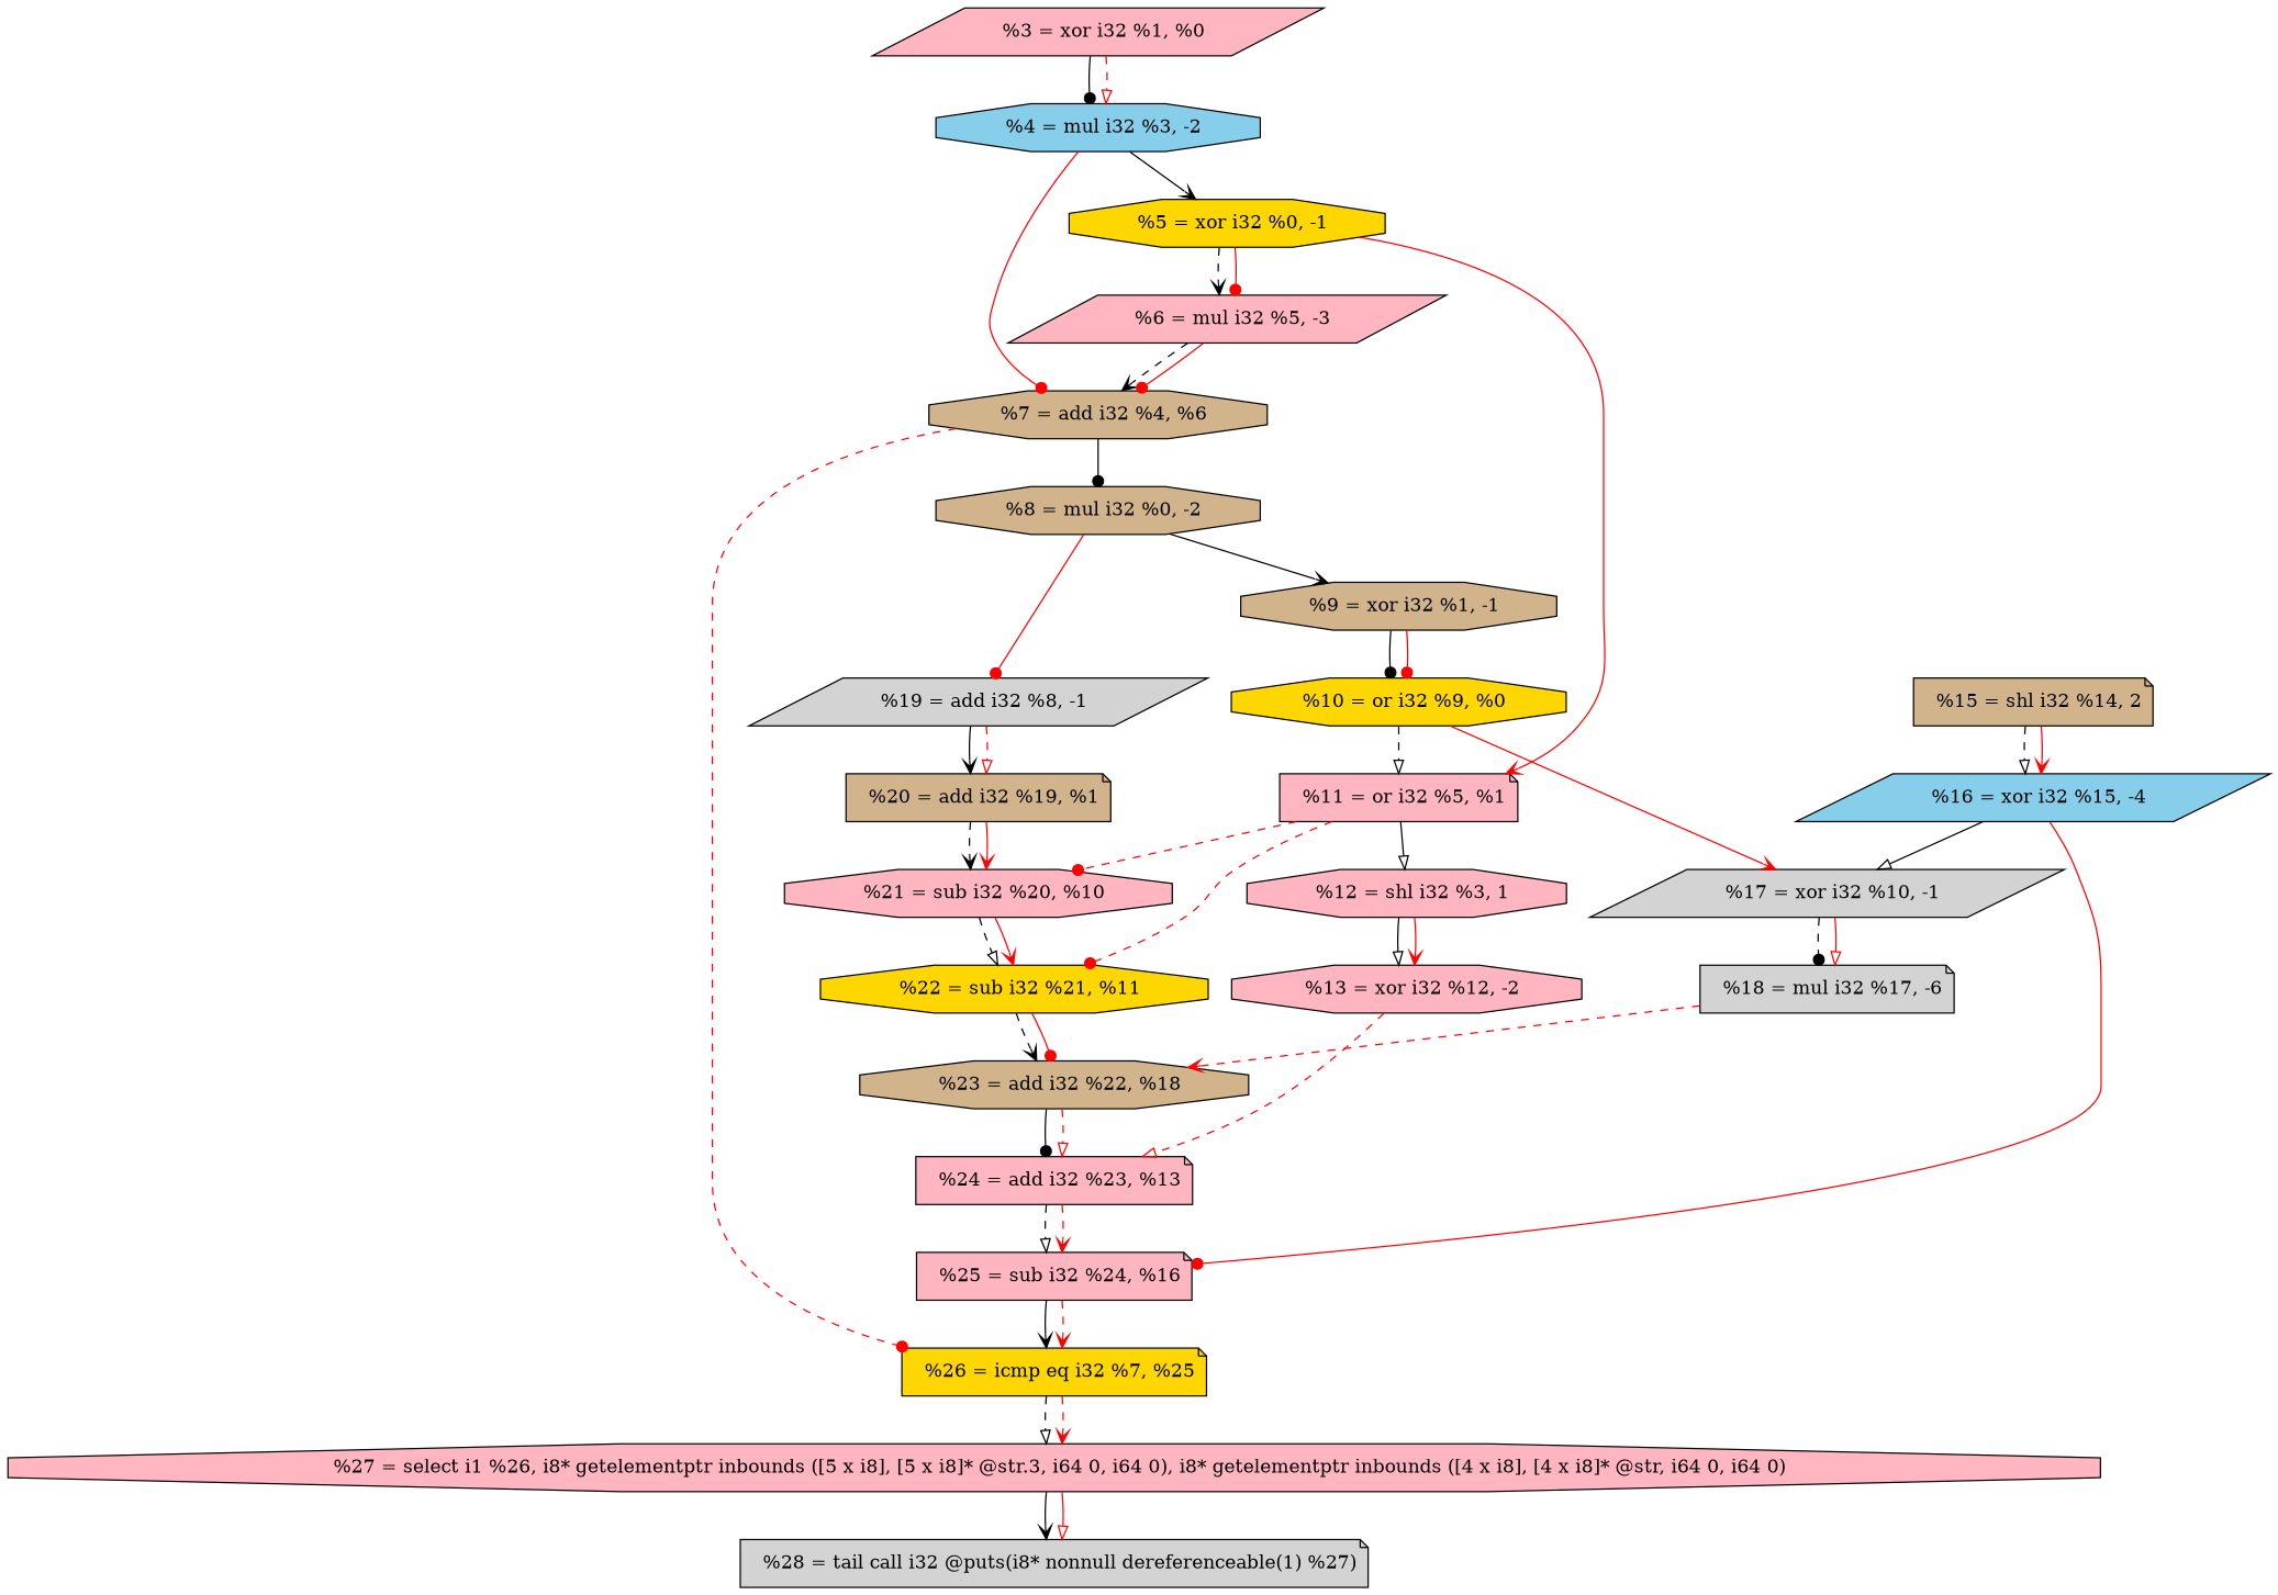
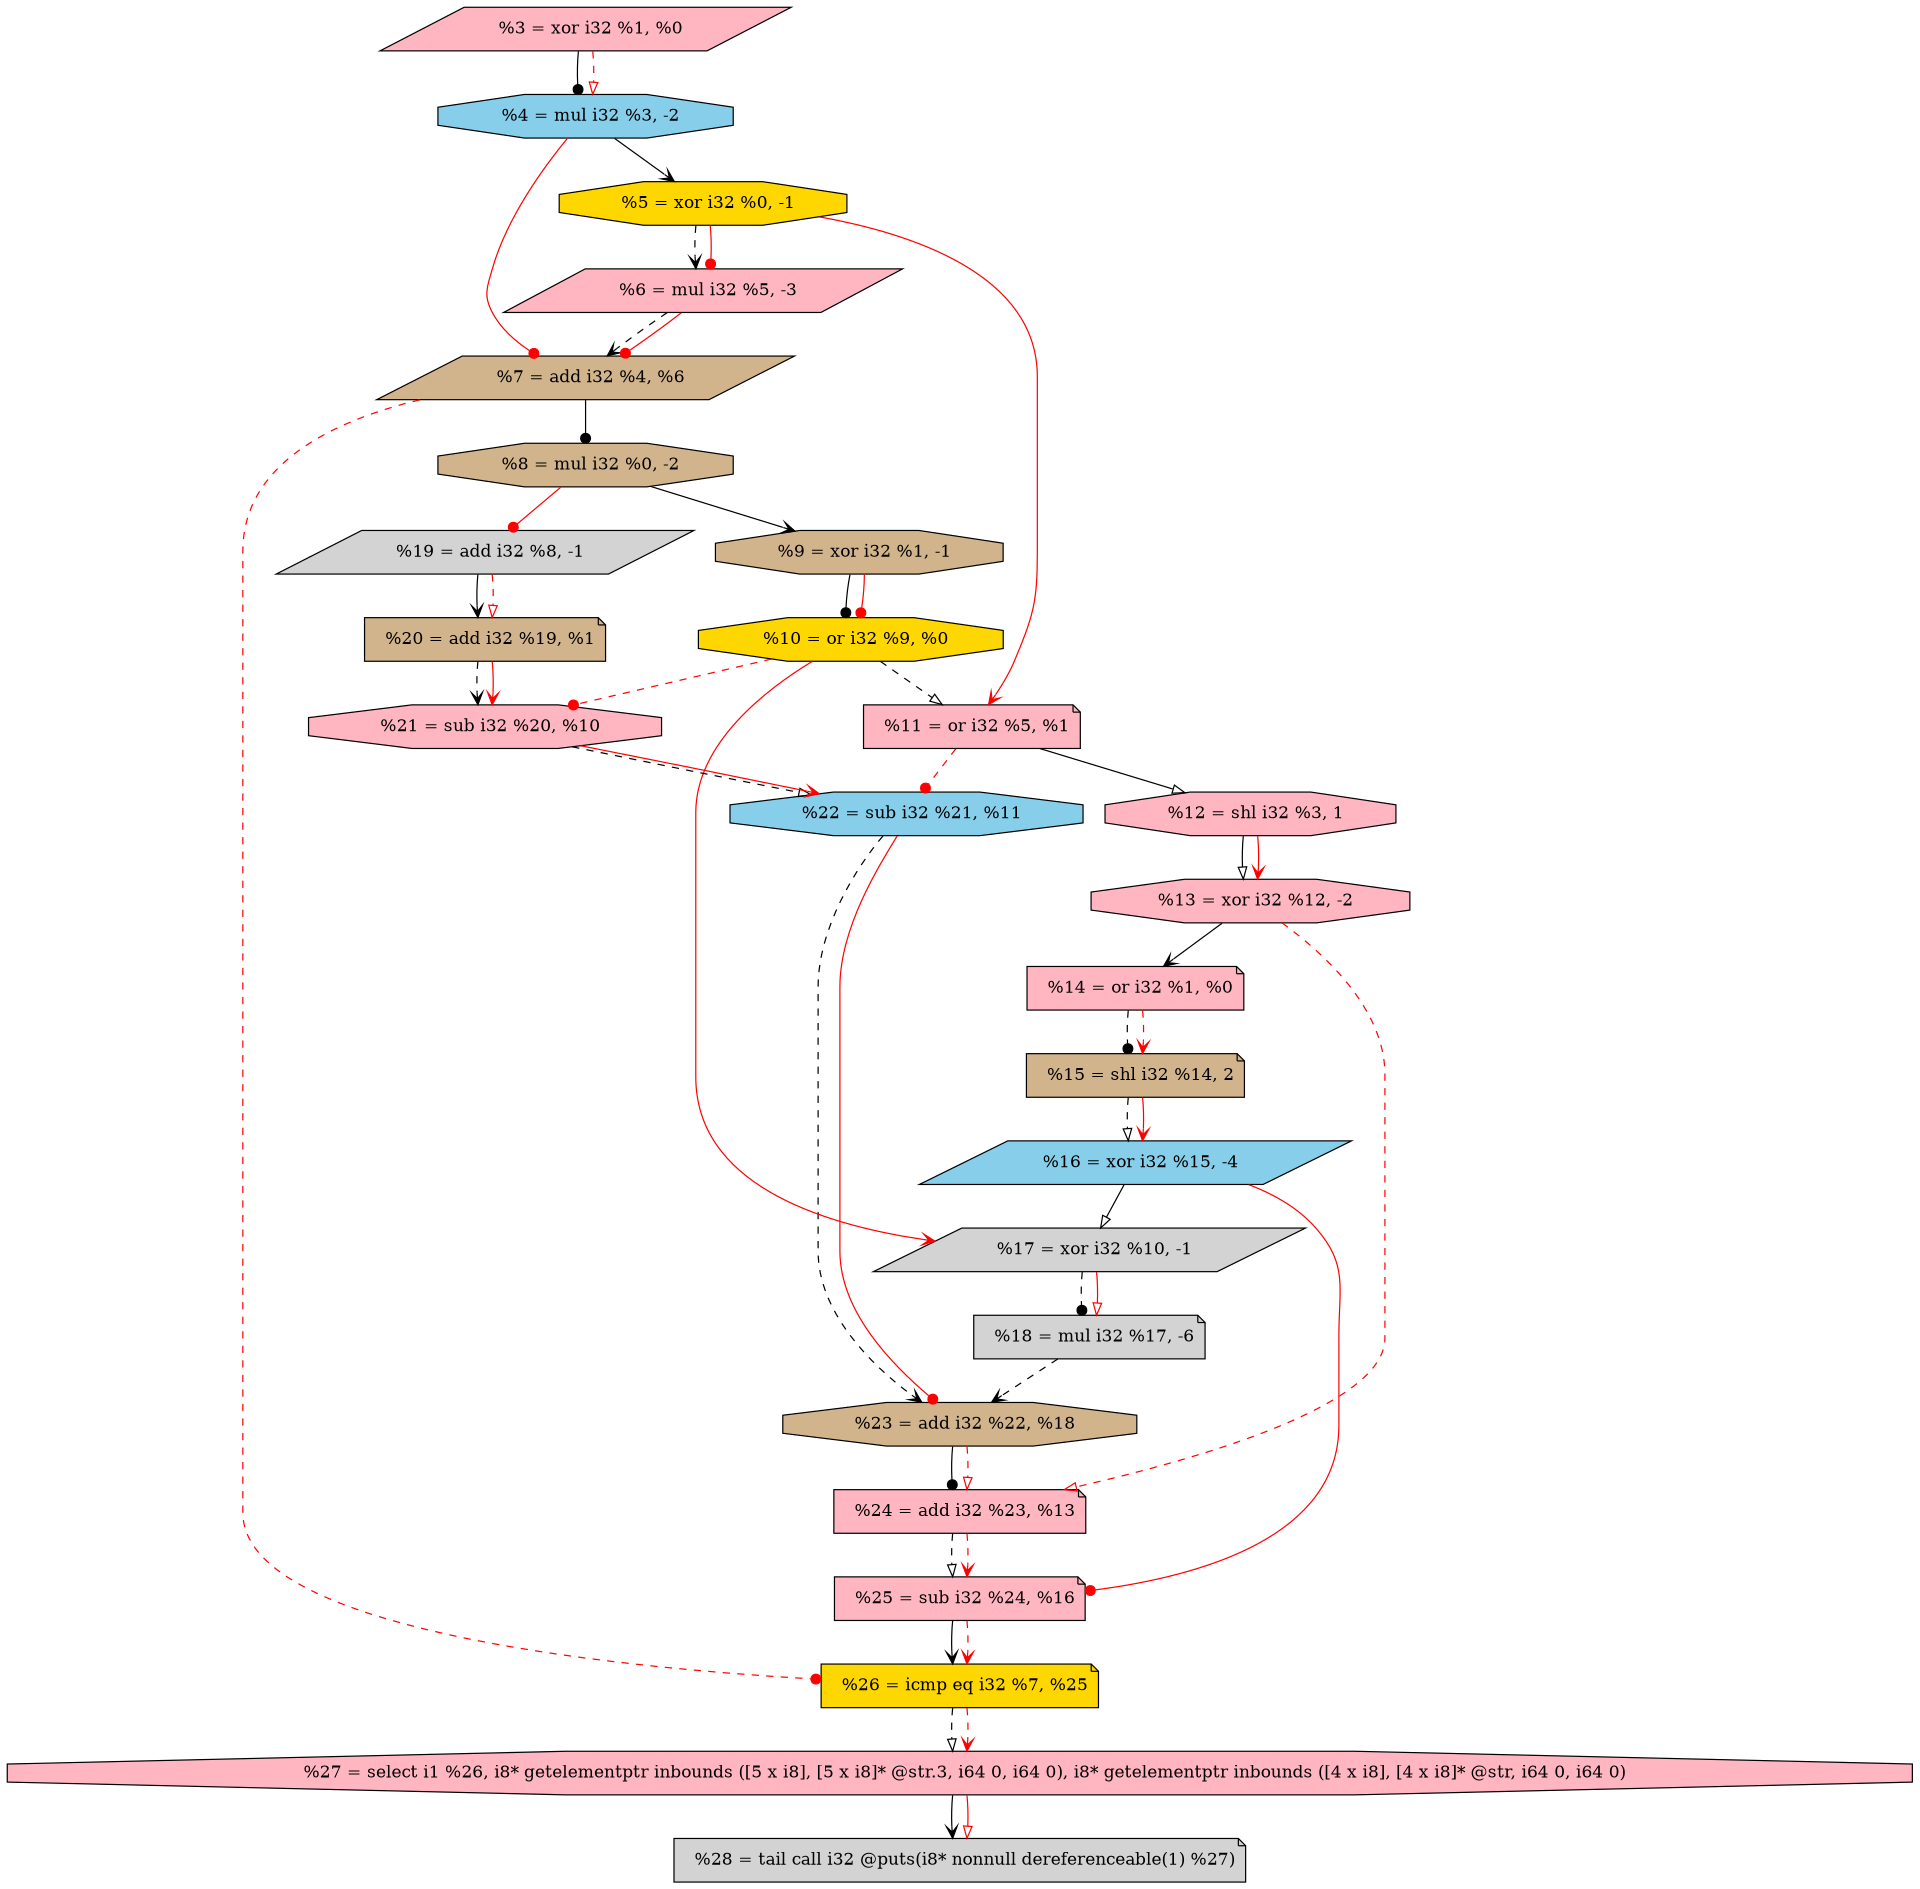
  digraph {
    node [fillcolor=lightpink shape=octagon style=filled]
    edge [arrowhead=vee style=solid color=red]
    n1 [label="  %3 = xor i32 %1, %0" shape=parallelogram]
    n2 [fillcolor=skyblue label="  %4 = mul i32 %3, -2"]
    n3 [fillcolor=gold label="  %5 = xor i32 %0, -1"]
-   n4 [fillcolor=tan label="  %7 = add i32 %4, %6"]
+   n4 [fillcolor=tan label="  %7 = add i32 %4, %6" shape=parallelogram]
    n5 [label="  %12 = shl i32 %3, 1"]
    n6 [label="  %13 = xor i32 %12, -2"]
    n7 [label="  %6 = mul i32 %5, -3" shape=parallelogram]
    n8 [label="  %11 = or i32 %5, %1" shape=note]
    n9 [fillcolor=tan label="  %8 = mul i32 %0, -2"]
    n10 [fillcolor=gold label="  %26 = icmp eq i32 %7, %25" shape=note]
-   n11 [fillcolor=gold label="  %22 = sub i32 %21, %11"]
+   n11 [fillcolor=skyblue label="  %22 = sub i32 %21, %11"]
    n12 [fillcolor=tan label="  %9 = xor i32 %1, -1"]
    n13 [fillcolor=lightgrey label="  %19 = add i32 %8, -1" shape=parallelogram]
    n14 [label="  %27 = select i1 %26, i8* getelementptr inbounds ([5 x i8], [5 x i8]* @str.3, i64 0, i64 0), i8* getelementptr inbounds ([4 x i8], [4 x i8]* @str, i64 0, i64 0)"]
    n15 [fillcolor=gold label="  %10 = or i32 %9, %0"]
    n16 [fillcolor=tan label="  %20 = add i32 %19, %1" shape=note]
    n17 [fillcolor=lightgrey label="  %17 = xor i32 %10, -1" shape=parallelogram]
    n18 [label="  %21 = sub i32 %20, %10"]
    n19 [fillcolor=lightgrey label="  %18 = mul i32 %17, -6" shape=note]
    n20 [fillcolor=tan label="  %23 = add i32 %22, %18"]
+   n21 [label="  %14 = or i32 %1, %0" shape=note]
    n22 [label="  %24 = add i32 %23, %13" shape=note]
    n23 [fillcolor=tan label="  %15 = shl i32 %14, 2" shape=note]
    n24 [label="  %25 = sub i32 %24, %16" shape=note]
    n25 [fillcolor=skyblue label="  %16 = xor i32 %15, -4" shape=parallelogram]
    n26 [fillcolor=lightgrey label="  %28 = tail call i32 @puts(i8* nonnull dereferenceable(1) %27)" shape=note]
    n1 -> n2 [arrowhead=dot color=""]
    n1 -> n2 [arrowhead=onormal style=dashed]
    n2 -> n3 [color=""]
    n2 -> n4 [arrowhead=dot]
    n3 -> n7 [style=dashed color=""]
    n3 -> n7 [arrowhead=dot]
    n3 -> n8
    n4 -> n9 [arrowhead=dot color=""]
    n4 -> n10 [arrowhead=dot style=dashed]
    n5 -> n6 [arrowhead=onormal color=""]
    n5 -> n6
+   n6 -> n21 [color=""]
    n6 -> n22 [arrowhead=onormal style=dashed]
    n7 -> n4 [style=dashed color=""]
    n7 -> n4 [arrowhead=dot]
    n8 -> n5 [arrowhead=onormal color=""]
    n8 -> n11 [arrowhead=dot style=dashed]
    n9 -> n12 [color=""]
    n9 -> n13 [arrowhead=dot]
    n10 -> n14 [arrowhead=onormal style=dashed color=""]
    n10 -> n14 [style=dashed]
    n11 -> n20 [style=dashed color=""]
    n11 -> n20 [arrowhead=dot]
    n12 -> n15 [arrowhead=dot color=""]
    n12 -> n15 [arrowhead=dot]
    n13 -> n16 [color=""]
    n13 -> n16 [arrowhead=onormal style=dashed]
    n14 -> n26 [color=""]
    n14 -> n26 [arrowhead=onormal]
    n15 -> n8 [arrowhead=onormal style=dashed color=""]
    n15 -> n17
-   n8 -> n18 [arrowhead=dot style=dashed]
+   n15 -> n18 [arrowhead=dot style=dashed]
    n16 -> n18 [style=dashed color=""]
    n16 -> n18
    n17 -> n19 [arrowhead=dot style=dashed color=""]
    n17 -> n19 [arrowhead=onormal]
    n18 -> n11 [arrowhead=onormal style=dashed color=""]
    n18 -> n11
-   n19 -> n20 [style=dashed]
+   n19 -> n20 [color=black style=dashed]
    n20 -> n22 [arrowhead=dot color=""]
    n20 -> n22 [arrowhead=onormal style=dashed]
+   n21 -> n23 [arrowhead=dot style=dashed color=""]
+   n21 -> n23 [style=dashed]
    n22 -> n24 [arrowhead=onormal style=dashed color=""]
    n22 -> n24 [style=dashed]
    n23 -> n25 [arrowhead=onormal style=dashed color=""]
    n23 -> n25
    n24 -> n10 [color=""]
    n24 -> n10 [style=dashed]
    n25 -> n17 [arrowhead=onormal color=""]
    n25 -> n24 [arrowhead=dot]
  }
